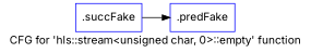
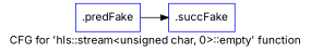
  digraph {
    label="CFG for 'hls::stream\<unsigned char, 0\>::empty' function"
    rankdir=LR
    fontname=Inter
    node [shape=record color=blue fontname=Inter]
    n1 [label="{.predFake}"]
    n2 [filename="/home/akhilkushe/Xilinx/Vitis_HLS/2021.2/include/hls_stream_thread_unsafe.h" label="{.succFake}" linenumber=351]
-   n2 -> n1 [execusionnum=1 filename="/home/akhilkushe/Xilinx/Vitis_HLS/2021.2/include/hls_stream_thread_unsafe.h" style=solid fontname=Inter]
+   n1 -> n2 [execusionnum=1 filename="/home/akhilkushe/Xilinx/Vitis_HLS/2021.2/include/hls_stream_thread_unsafe.h" style=solid fontname=Inter]
  }
